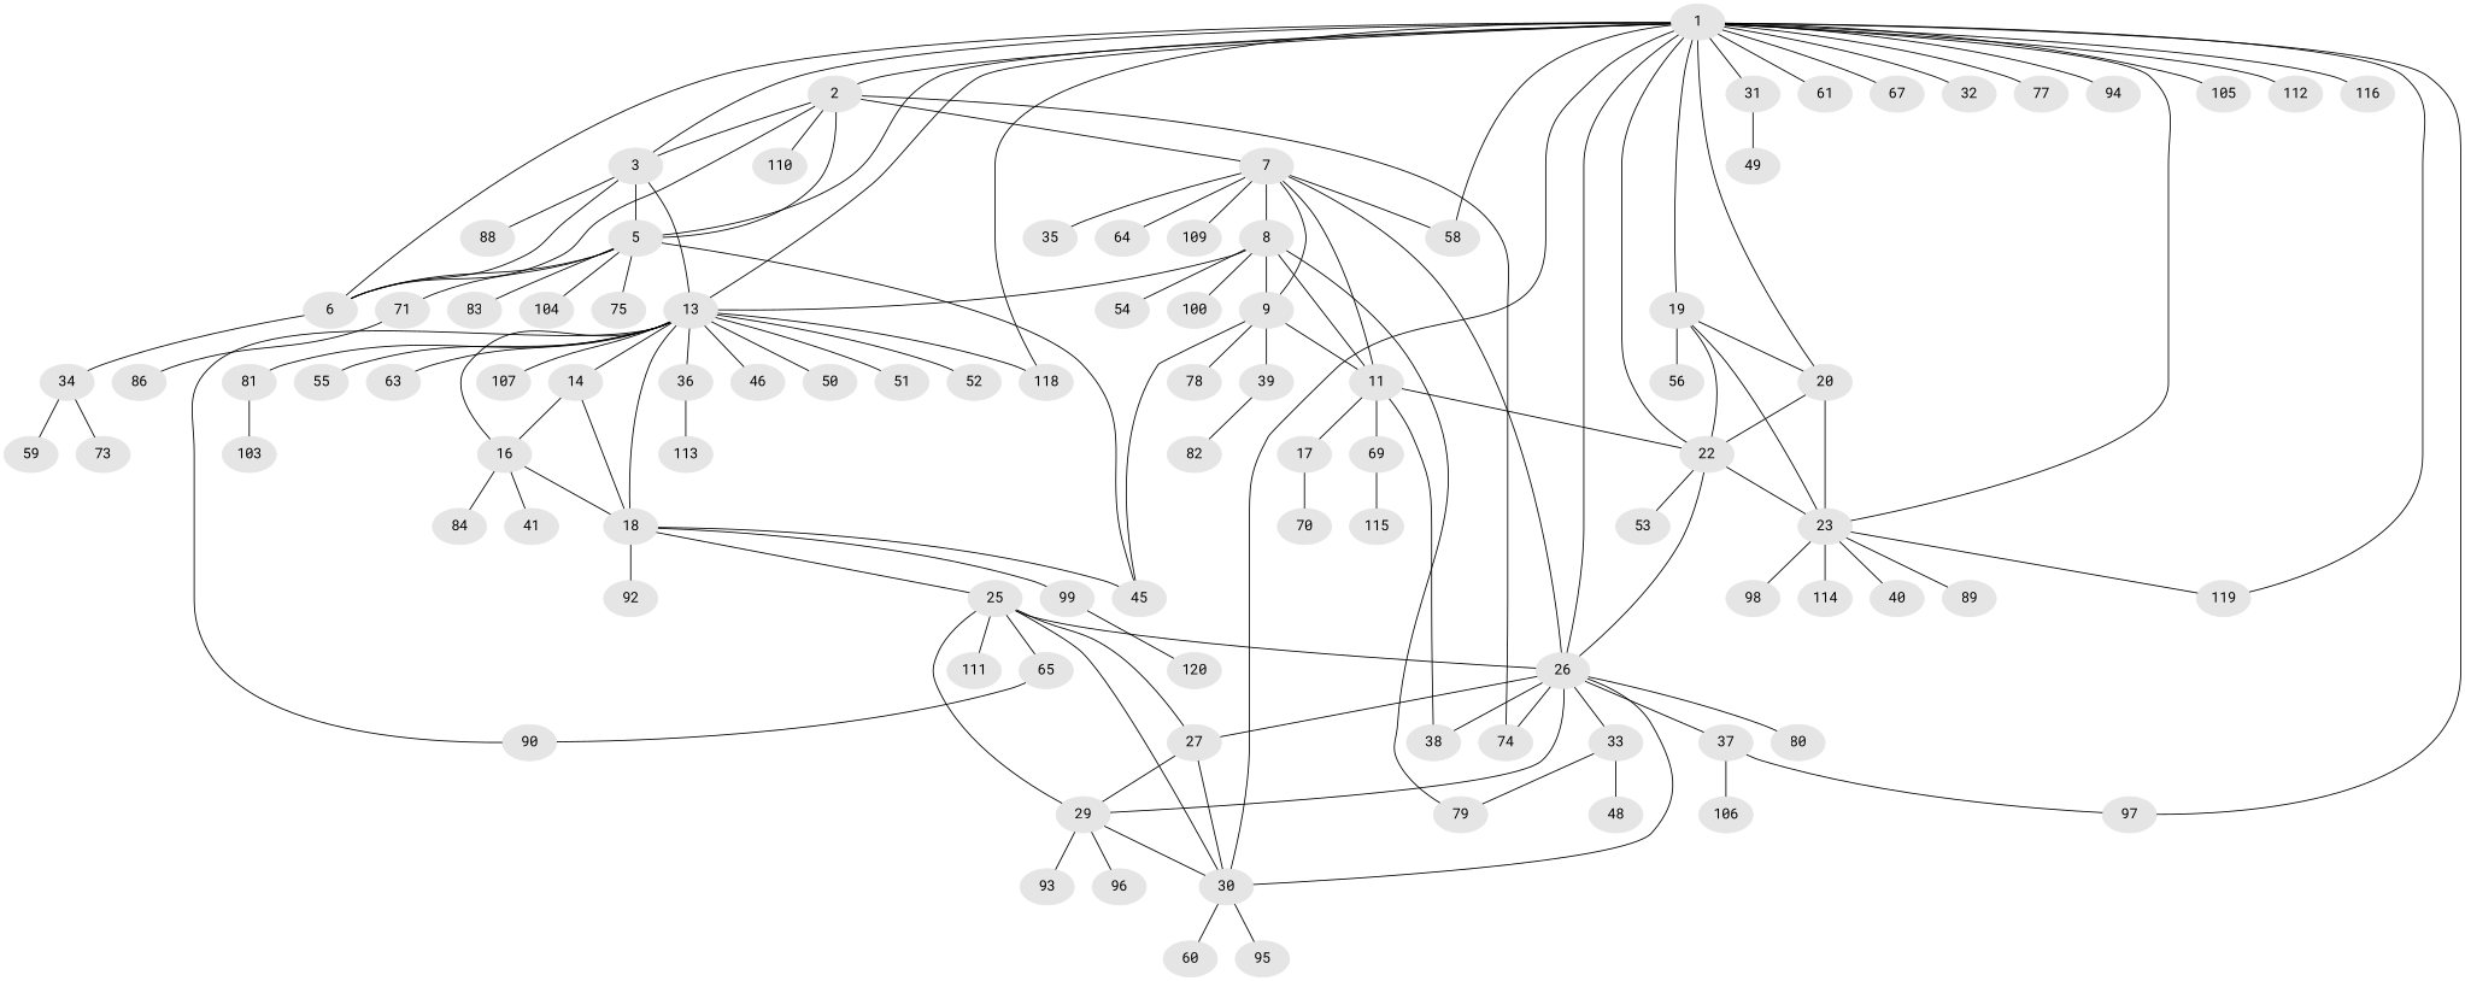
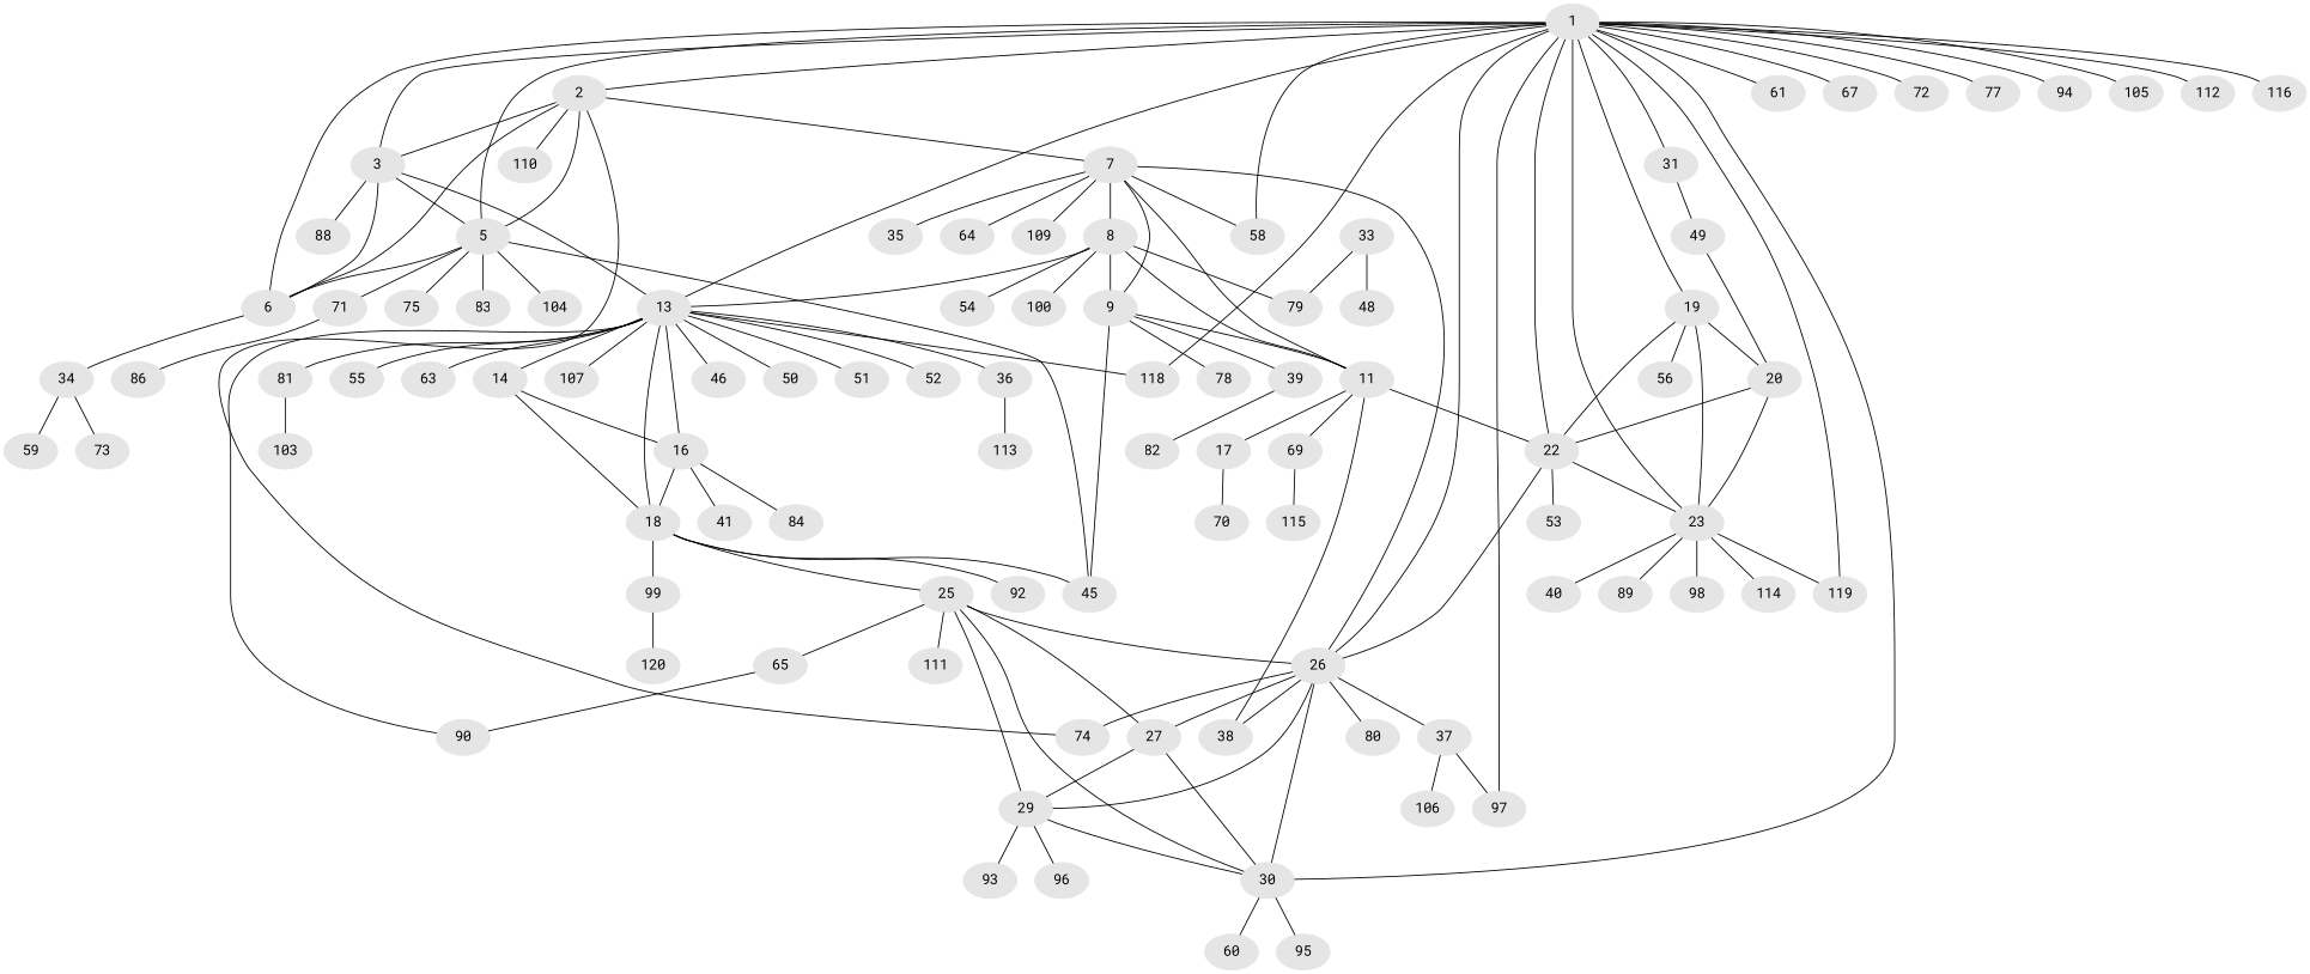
  graph {
    fontname="Roboto Mono"
    node [color=gray90 fontname="Roboto Mono" style=filled]
    edge [fontname="Roboto Mono"]
    1 [super="+21"]
    2 [super="+42"]
    3 [super="+4"]
    5 [super="+44"]
    6 [super="+66"]
    13 [super="+15"]
    19 [super="+62"]
    20
    22 [super="+47"]
    23 [super="+24"]
    26 [super="+28"]
    30
    31
    58
    61
    67
-   72 [label=32]
+   72
    77
    94
    97
    105
    112
    116
    118
    119
    7 [super="+12"]
    74
    110
    88
    45 [super="+87"]
    71
    75
    83
    104
    34
    14
    16 [super="+17"]
    18
    36
    46 [super="+102"]
    50
    51 [super="+108"]
    52
    55
    63
    81
    90
    107
    56
    53
    40
    89
    98
    114
    38
    27
    29 [super="+68"]
    33
    37 [super="+85"]
    80
    60
    95
    49
    8 [super="+10"]
    9
    11 [super="+91"]
    35
    64
    109
    86
    59
    73
    54
    79
    100
    39 [super="+43"]
    78
    n78 [label=17]
    69 [super="+76"]
    82
    70
    115
    41
    84
    25 [super="+117"]
    92
    99
    113
    103
    65
    111
    120
    93
    96
    48
    106
    1 -- 2 [weight=2]
    1 -- 3 [weight=2]
    1 -- 5
    1 -- 6
    1 -- 13
    1 -- 19
-   1 -- 20
+   49 -- 20
    1 -- 22
    1 -- 23 [weight=2]
    1 -- 26
    1 -- 30
    1 -- 31
    1 -- 58
    1 -- 61
    1 -- 67
    1 -- 72
    1 -- 77
    1 -- 94
    1 -- 97
    1 -- 105
    1 -- 112
    1 -- 116
    1 -- 118
    1 -- 119
    2 -- 3 [weight=2]
    2 -- 5
    2 -- 6
    2 -- 7
    2 -- 74
    2 -- 110
    3 -- 5 [weight=2]
    3 -- 6 [weight=2]
    3 -- 13
    3 -- 88
    5 -- 6
    5 -- 45
    5 -- 71
    5 -- 75
    5 -- 83
    5 -- 104
    6 -- 34
    13 -- 118
    13 -- 14 [weight=2]
    13 -- 16 [weight=4]
    13 -- 18 [weight=2]
    13 -- 36
    13 -- 46
    13 -- 50
    13 -- 51
    13 -- 52
    13 -- 55
    13 -- 63
    13 -- 81
    13 -- 90
    13 -- 107
    19 -- 20
    19 -- 22
    19 -- 23 [weight=2]
    19 -- 56
    20 -- 22
    20 -- 23 [weight=2]
    22 -- 23 [weight=2]
    22 -- 26
    22 -- 53
    23 -- 119
    23 -- 40
    23 -- 89
    23 -- 98
    23 -- 114
    26 -- 30 [weight=2]
    26 -- 74
    26 -- 38
    26 -- 27 [weight=2]
    26 -- 29 [weight=2]
-   26 -- 33
    26 -- 37
    26 -- 80
    30 -- 60
    30 -- 95
    31 -- 49
    7 -- 26
    7 -- 58
    7 -- 8 [weight=4]
    7 -- 9 [weight=2]
    7 -- 11 [weight=2]
    7 -- 35
    7 -- 64
    7 -- 109
    71 -- 86
    34 -- 59
    34 -- 73
    14 -- 16 [weight=2]
    14 -- 18
    16 -- 18 [weight=2]
    16 -- 41
    16 -- 84
    18 -- 45
    18 -- 25
    18 -- 92
    18 -- 99
    36 -- 113
    81 -- 103
    27 -- 30
    27 -- 29
    29 -- 30
    29 -- 93
    29 -- 96
    33 -- 79
    33 -- 48
    37 -- 97
    37 -- 106
    8 -- 13
    8 -- 9 [weight=2]
    8 -- 11 [weight=2]
    8 -- 54
    8 -- 79
    8 -- 100
    9 -- 45
    9 -- 11
    9 -- 39
    9 -- 78
    11 -- 22
    11 -- 38
    11 -- n78
    11 -- 69
    39 -- 82
    n78 -- 70
    69 -- 115
    25 -- 26 [weight=2]
    25 -- 30
    25 -- 27
    25 -- 29
    25 -- 65
    25 -- 111
    99 -- 120
    65 -- 90
  }
